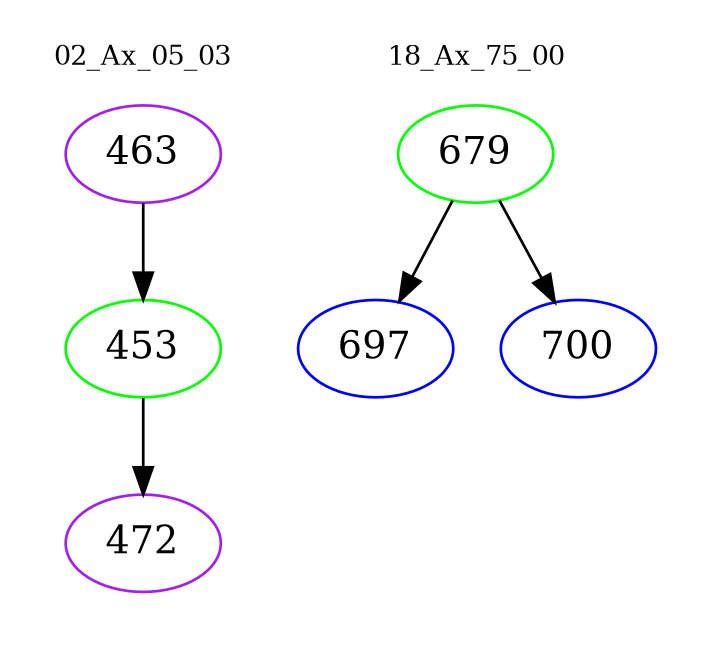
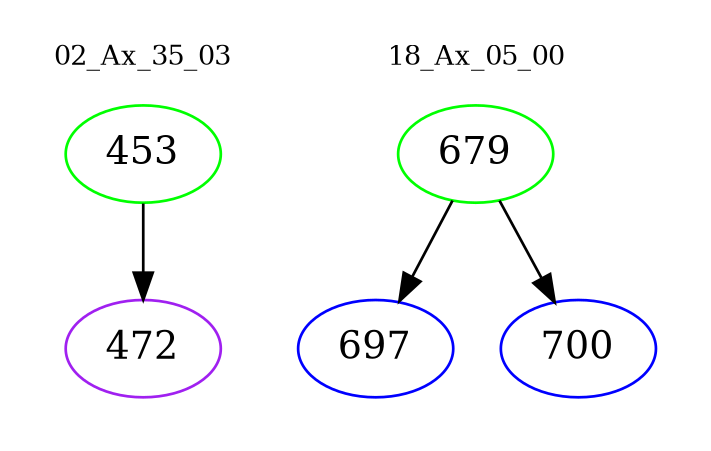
  digraph {
    node [color=purple]
    edge [color=black]
-   n1 [label=463]
    n2 [color=green label=453]
    n3 [label=472]
    n4 [color=blue label=697]
    n5 [color=green label=679]
    n6 [color=blue label=700]
    subgraph cluster_1 {
      color=white
      fontsize=10
-     label="02_Ax_05_03"
-     n1
+     label="02_Ax_35_03"
      n2
      n3
    }
    subgraph cluster_2 {
      color=white
      fontsize=10
-     label="18_Ax_75_00"
+     label="18_Ax_05_00"
      n4
      n5
      n6
    }
-   n1 -> n2
    n2 -> n3
    n5 -> n4
    n5 -> n6
  }
